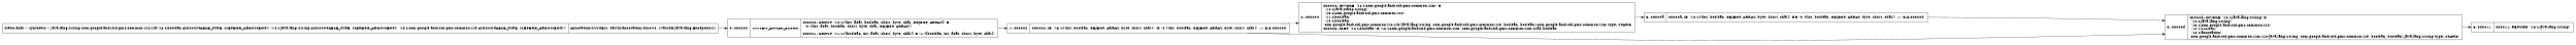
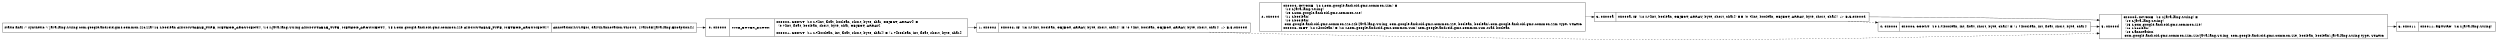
  digraph {
    fontname="DejaVu Serif"
    rankdir=LR
    node [fontname="DejaVu Serif" shape=record]
    edge [fontname="DejaVu Serif"]
-   n1 [label="{0\:\ 0x0000|SYSTEM_ENTER_BLOCK\l|0x0000: CONST  (r0 I:?[int, float, boolean, short, byte, char, OBJECT, ARRAY]) = \l  (0 ?[int, float, boolean, short, byte, char, OBJECT, ARRAY])\l \l0x0001: CONST  (r1 I:?[boolean, int, float, short, byte, char]) = (1 ?[boolean, int, float, short, byte, char]) \l}"]
+   n1 [label="{0\:\ 0x0000|MTH_ENTER_BLOCK\l|0x0000: CONST  (r0 I:?[int, float, boolean, short, byte, char, OBJECT, ARRAY]) = \l  (0 ?[int, float, boolean, short, byte, char, OBJECT, ARRAY])\l \l0x0001: CONST  (r1 I:?[boolean, int, float, short, byte, char]) = (1 ?[boolean, int, float, short, byte, char]) \l}"]
    n2 [label="{1\:\ 0x0002|0x0002: IF  (r3 I:?[int, boolean, OBJECT, ARRAY, byte, short, char]) != (0 ?[int, boolean, OBJECT, ARRAY, byte, short, char])  \-\> B:5:0x000d \l}"]
-   n3 [label="{2\:\ 0x0004|0x0004: INVOKE  (r2 I:com.google.android.gms.common.zzm) = \l  (r4 I:java.static.String)\l  (r5 I:com.google.android.gms.common.zze)\l  (r1 I:boolean)\l  (r0 I:boolean)\l com.google.android.gms.common.zzc.zzb(java.lang.String, com.google.android.gms.common.zze, boolean, boolean):com.google.android.gms.common.zzm type: STATIC \l0x0008: IGET  (r2 I:boolean) = (r2 I:com.google.android.gms.common.zzm) com.google.android.gms.common.zzm.zzad boolean \l}"]
+   n3 [label="{2\:\ 0x0004|0x0004: INVOKE  (r2 I:com.google.android.gms.common.zzm) = \l  (r4 I:java.lang.String)\l  (r5 I:com.google.android.gms.common.zze)\l  (r1 I:boolean)\l  (r0 I:boolean)\l com.google.android.gms.common.zzc.zzb(java.lang.String, com.google.android.gms.common.zze, boolean, boolean):com.google.android.gms.common.zzm type: STATIC \l0x0008: IGET  (r2 I:boolean) = (r2 I:com.google.android.gms.common.zzm) com.google.android.gms.common.zzm.zzad boolean \l}"]
    n4 [label="{5\:\ 0x000d|0x000d: INVOKE  (r3 I:java.lang.String) = \l  (r4 I:java.lang.String)\l  (r5 I:com.google.android.gms.common.zze)\l  (r3 I:boolean)\l  (r0 I:annotation)\l com.google.android.gms.common.zzm.zzc(java.lang.String, com.google.android.gms.common.zze, boolean, boolean):java.lang.String type: STATIC \l}"]
    n5 [label="{3\:\ 0x000a|0x000a: IF  (r2 I:?[int, boolean, OBJECT, ARRAY, byte, short, char]) == (0 ?[int, boolean, OBJECT, ARRAY, byte, short, char])  \-\> B:5:0x000d \l}"]
    n6 [label="{6\:\ 0x0011|0x0011: RETURN  (r3 I:java.lang.String) \l}"]
+   n7 [label="{4\:\ 0x000c|0x000c: CONST  (r0 I:?[boolean, int, float, short, byte, char]) = (1 ?[boolean, int, float, short, byte, char]) \l}"]
    n8 [label="{static final \/* synthetic *\/ java.lang.String com.google.android.gms.common.zzc.zza((r3 I:boolean A[IMMUTABLE_TYPE, METHOD_ARGUMENT]), (r4 I:java.lang.String A[IMMUTABLE_TYPE, METHOD_ARGUMENT]), (r5 I:com.google.android.gms.common.zze A[IMMUTABLE_TYPE, METHOD_ARGUMENT]))  | Annotation[SYSTEM, dalvik.annotation.Throws, \{value=[java.lang.Exception]\}]\l}"]
    n1 -> n2
-   n2 -> n3 [style=dashed]
-   n2 -> n4
+   n2 -> n4 [style=dashed]
    n3 -> n5
    n4 -> n6
    n5 -> n4
+   n5 -> n7 [style=dashed]
+   n7 -> n4
    n8 -> n1
  }
